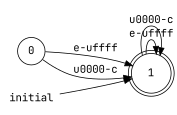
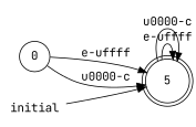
  digraph {
    fontname="JetBrains Mono"
    rankdir=LR
    node [fontname="JetBrains Mono"]
    edge [fontname="JetBrains Mono"]
    0 [shape=circle]
-   1 [shape=doublecircle]
+   1 [shape=doublecircle label=5]
    initial [shape=plaintext]
    0 -> 1 [label="e-\uffff"]
    0 -> 1 [label="\u0000-c"]
    1 -> 1 [label="e-\uffff"]
    1 -> 1 [label="\u0000-c"]
    initial -> 1
  }
